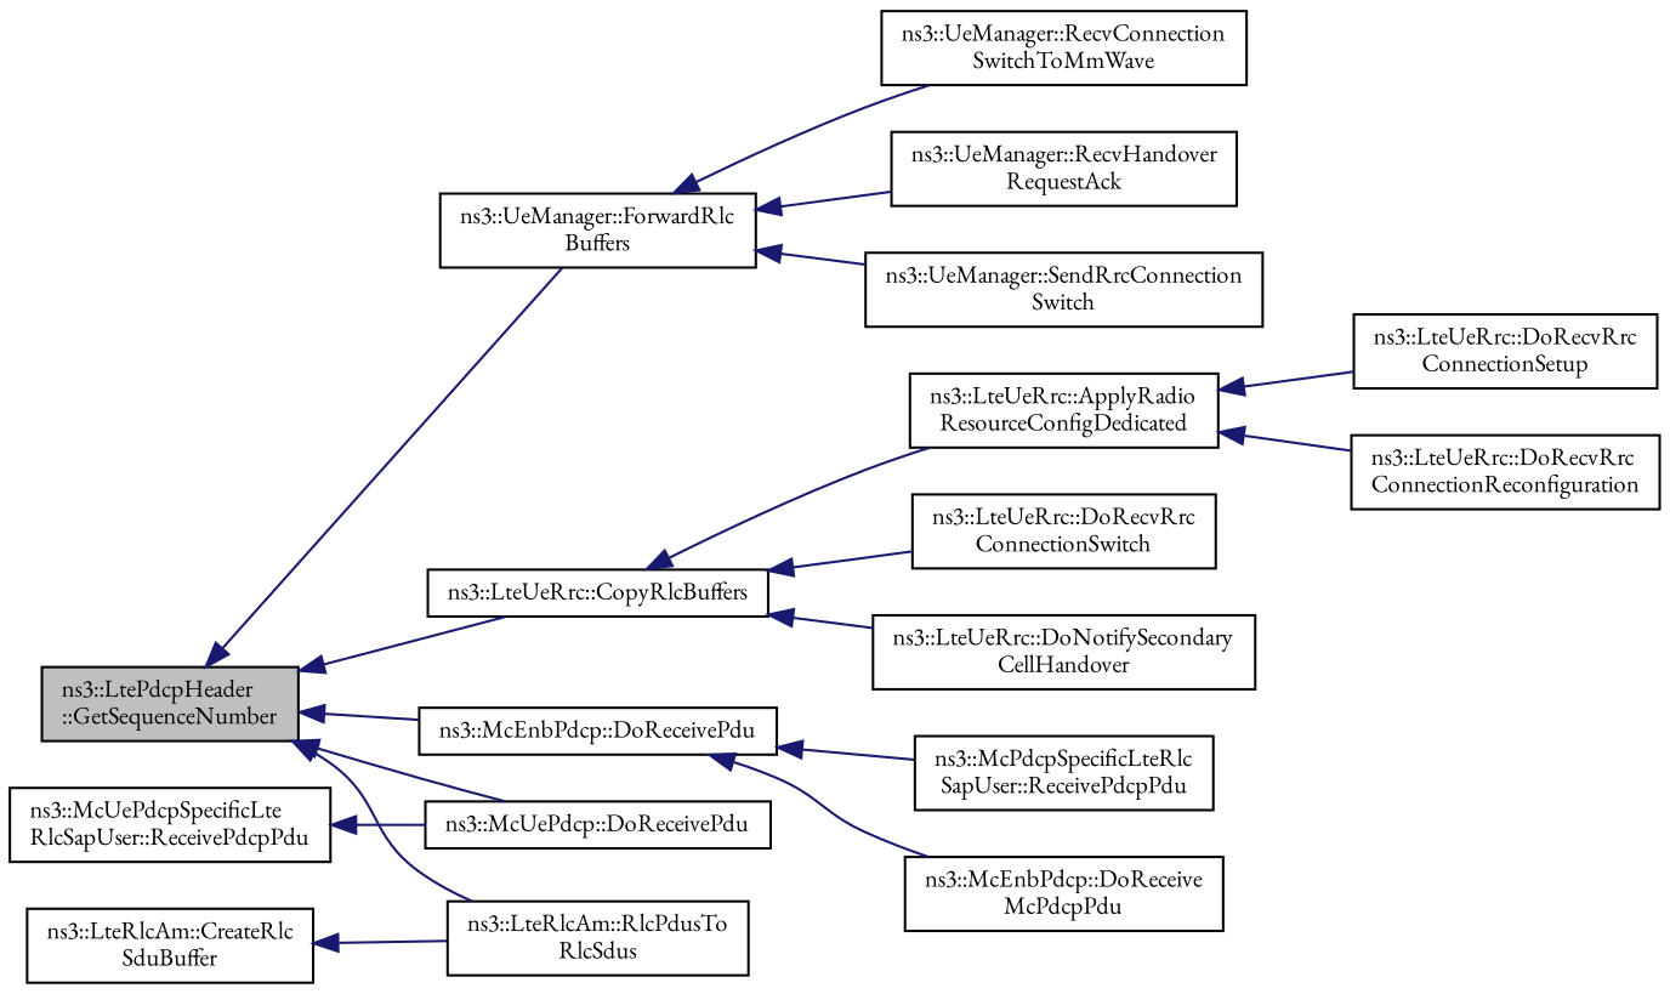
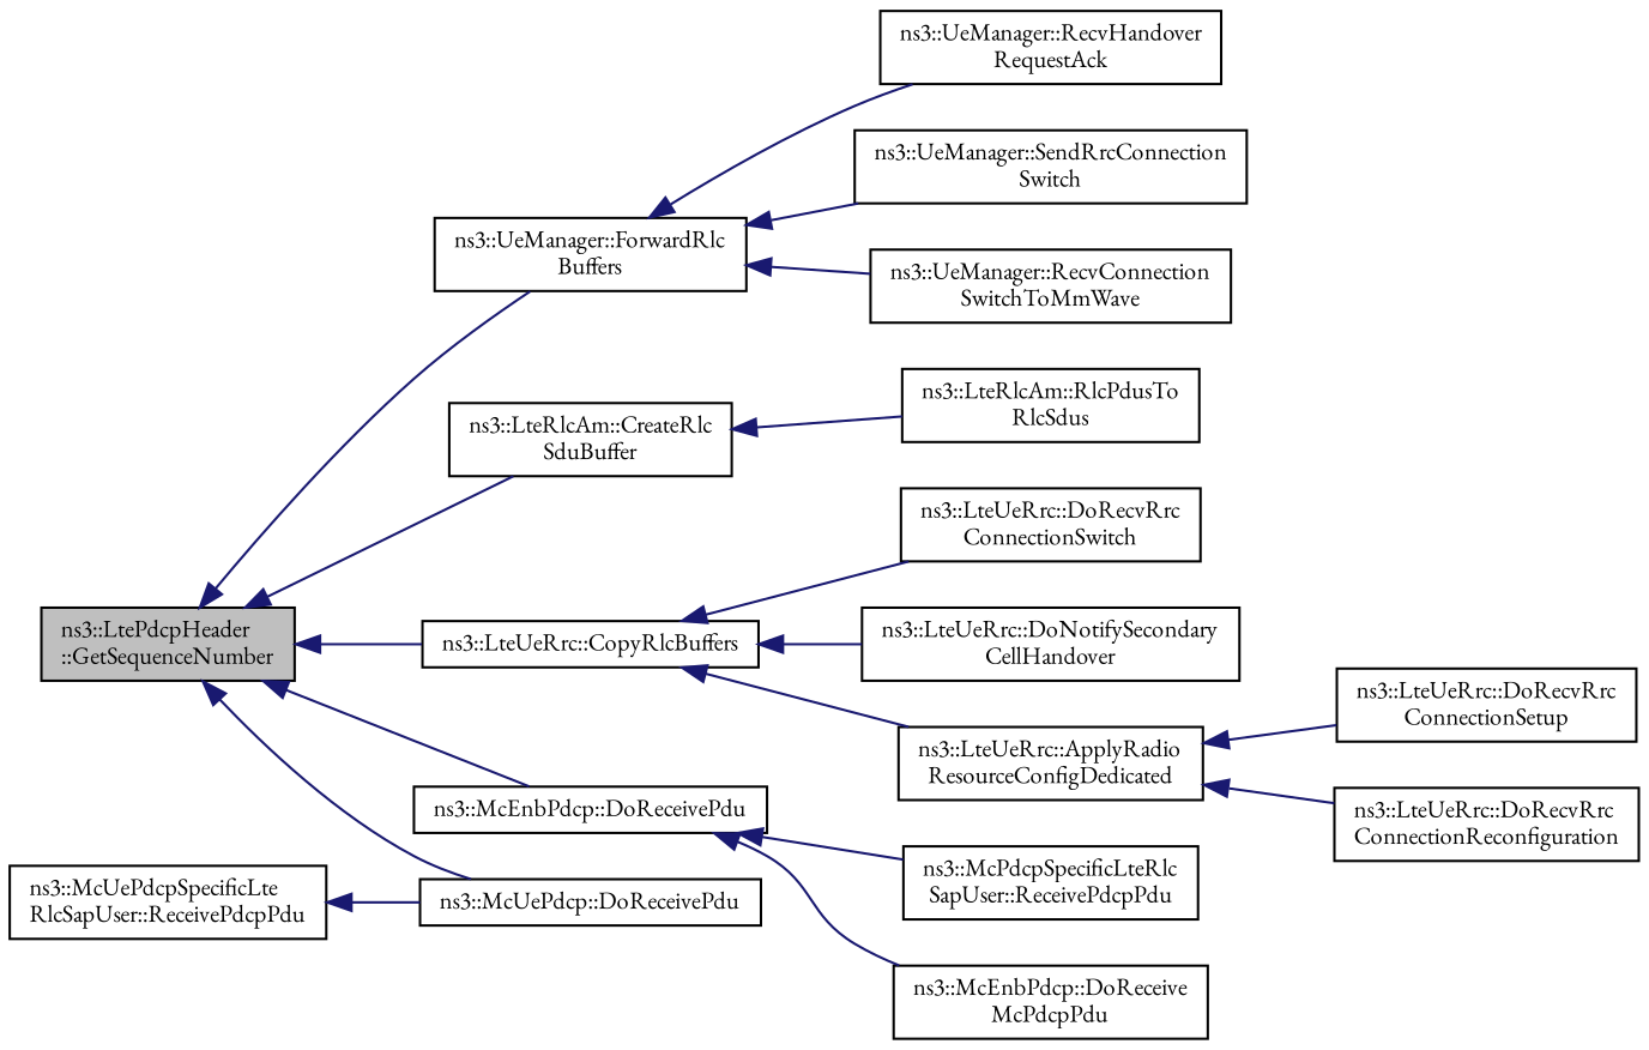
  digraph {
    fontname="EB Garamond"
    rankdir=LR
    node [color=black fillcolor=white fontname="EB Garamond" fontsize=10 shape=record style=filled]
    edge [color=midnightblue dir=back fontname="EB Garamond" fontsize=10 labelfontname=Helvetica labelfontsize=10 style=solid]
    n1 [fillcolor=grey75 fontcolor=black height=0.2 label="ns3::LtePdcpHeader\l::GetSequenceNumber" width=0.4]
    n2 [height=0.2 label="ns3::UeManager::ForwardRlc\lBuffers" width=0.4]
    n3 [height=0.2 label="ns3::LteRlcAm::CreateRlc\lSduBuffer" width=0.4]
    n4 [height=0.2 label="ns3::LteUeRrc::CopyRlcBuffers" width=0.4]
    n5 [height=0.2 label="ns3::McEnbPdcp::DoReceivePdu" width=0.4]
    n6 [height=0.2 label="ns3::McUePdcp::DoReceivePdu" width=0.4]
    n7 [height=0.2 label="ns3::UeManager::RecvHandover\lRequestAck" width=0.4]
    n8 [height=0.2 label="ns3::UeManager::SendRrcConnection\lSwitch" width=0.4]
    n9 [height=0.2 label="ns3::UeManager::RecvConnection\lSwitchToMmWave" width=0.4]
    n10 [height=0.2 label="ns3::LteRlcAm::RlcPdusTo\lRlcSdus" width=0.4]
    n11 [height=0.2 label="ns3::LteUeRrc::DoRecvRrc\lConnectionSwitch" width=0.4]
    n12 [height=0.2 label="ns3::LteUeRrc::DoNotifySecondary\lCellHandover" width=0.4]
    n13 [height=0.2 label="ns3::LteUeRrc::ApplyRadio\lResourceConfigDedicated" width=0.4]
    n14 [height=0.2 label="ns3::McPdcpSpecificLteRlc\lSapUser::ReceivePdcpPdu" width=0.4]
    n15 [height=0.2 label="ns3::McEnbPdcp::DoReceive\lMcPdcpPdu" width=0.4]
    n16 [height=0.2 label="ns3::LteUeRrc::DoRecvRrc\lConnectionSetup" width=0.4]
    n17 [height=0.2 label="ns3::LteUeRrc::DoRecvRrc\lConnectionReconfiguration" width=0.4]
    n18 [height=0.2 label="ns3::McUePdcpSpecificLte\lRlcSapUser::ReceivePdcpPdu" width=0.4]
    n1 -> n2
-   n1 -> n10
+   n1 -> n3
    n1 -> n4
    n1 -> n5
    n1 -> n6
    n2 -> n7
    n2 -> n8
    n2 -> n9
    n3 -> n10
    n4 -> n11
    n4 -> n12
    n4 -> n13
    n5 -> n14
    n5 -> n15
    n13 -> n16
    n13 -> n17
    n18 -> n6
  }
